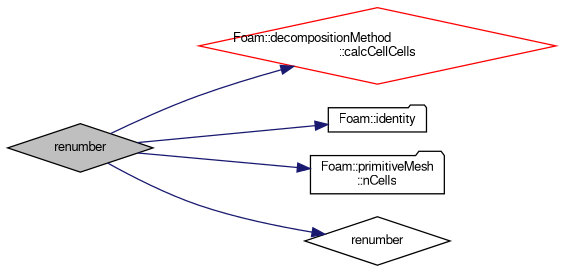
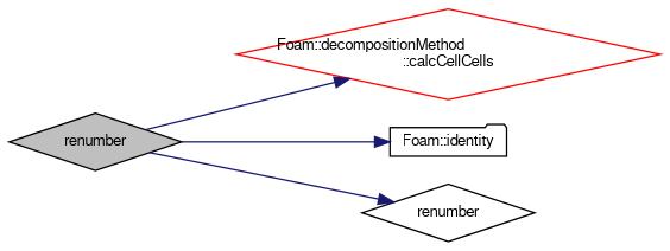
  digraph {
    rankdir=LR
    node [color=black fontname=FreeSans fontsize=10 shape=diamond]
    edge [color=midnightblue fontname=FreeSans fontsize=10 labelfontname=FreeSans labelfontsize=10 style=solid]
    n1 [fillcolor=grey75 fontcolor=black height=0.2 label=renumber style=filled width=0.4]
    n2 [color=red height=0.2 label="Foam::decompositionMethod\l::calcCellCells" width=0.4]
    n3 [height=0.2 label="Foam::identity" shape=folder width=0.4]
-   n4 [height=0.2 label="Foam::primitiveMesh\l::nCells" shape=folder width=0.4]
    n5 [height=0.2 label=renumber width=0.4]
    n1 -> n2
    n1 -> n3
-   n1 -> n4
    n1 -> n5
  }
